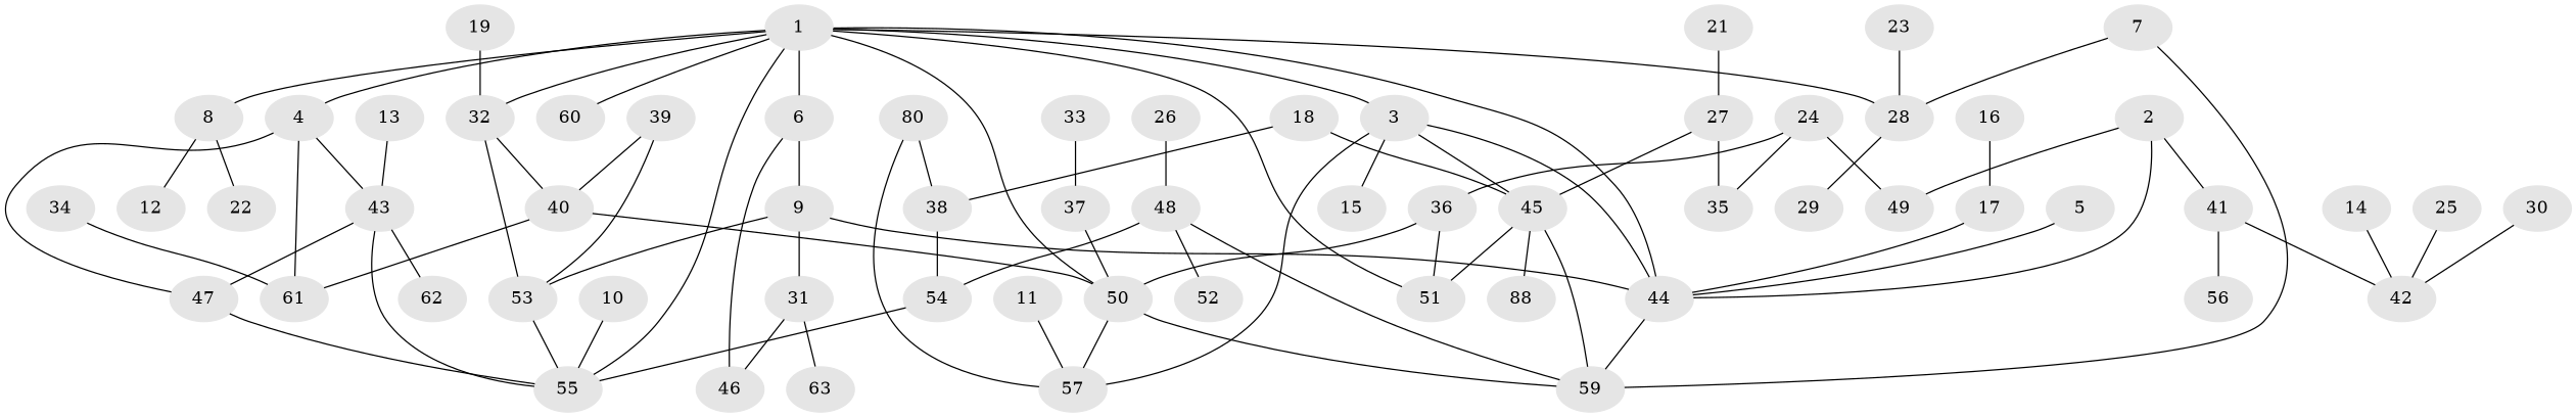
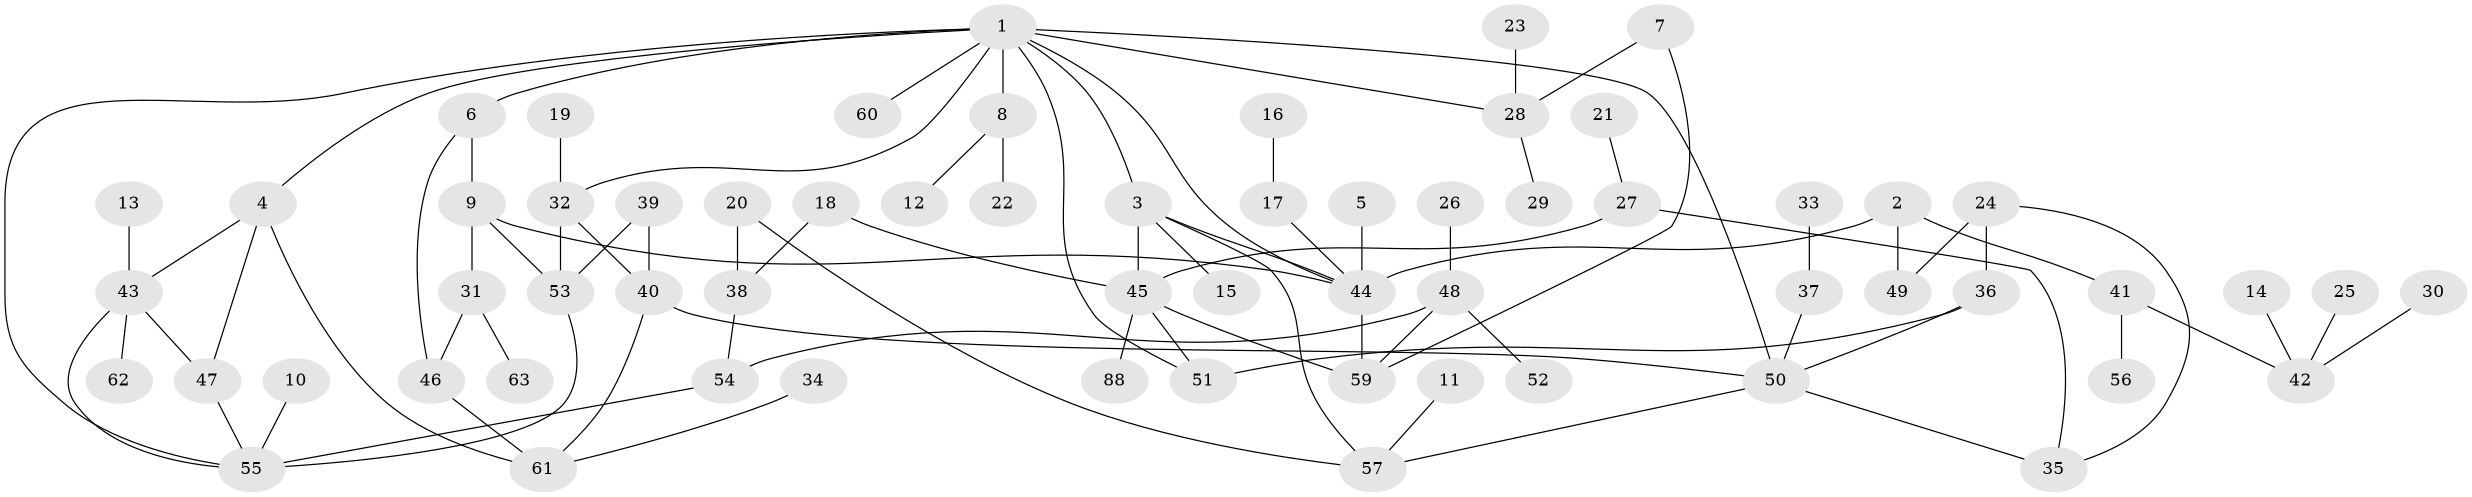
  graph {
    node [color=gray90 style=filled]
    edge [weight=1.0]
    1
    3
    4
    6
    8
    28
    32
    44
    50
    51
    55
    60
    15
    45
    57
    43
    47
    61
    9
    46
    12
    22
    29
    53
    40
    59
    2
    41
    49
    42
    56
    n32 [label=88]
    62
    5
    31
    7
    23
    63
    10
    11
    13
    14
    16
    17
    18
    38
    54
    19
-   20 [label=80]
+   20
    21
    27
    35
    24
    36
    25
    26
    48
    52
    30
    33
    37
    34
    39
    1 -- 3
    1 -- 4
    1 -- 6
    1 -- 8
    1 -- 28
    1 -- 32
    1 -- 44
    1 -- 50
    1 -- 51
    1 -- 55
    1 -- 60
    3 -- 44
    3 -- 15
    3 -- 45
    3 -- 57
    4 -- 43
    4 -- 47
    4 -- 61
    6 -- 9
    6 -- 46
    8 -- 12
    8 -- 22
    28 -- 29
    32 -- 53
    32 -- 40
    44 -- 59
    50 -- 57
-   50 -- 59
+   50 -- 35
    45 -- 51
    45 -- 59
    45 -- n32
    43 -- 55
    43 -- 47
    43 -- 62
    47 -- 55
    9 -- 44
    9 -- 53
    9 -- 31
+   46 -- 61
    53 -- 55
    40 -- 50
    40 -- 61
    2 -- 44
    2 -- 41
    2 -- 49
    41 -- 42
    41 -- 56
    5 -- 44
    31 -- 46
    31 -- 63
    7 -- 28
    7 -- 59
    23 -- 28
    10 -- 55
    11 -- 57
    13 -- 43
    14 -- 42
    16 -- 17
    17 -- 44
    18 -- 45
    18 -- 38
    38 -- 54
    54 -- 55
    19 -- 32
    20 -- 57
    20 -- 38
    21 -- 27
    27 -- 45
    27 -- 35
    24 -- 49
    24 -- 35
    24 -- 36
    36 -- 50
    36 -- 51
    25 -- 42
    26 -- 48
    48 -- 59
    48 -- 54
    48 -- 52
    30 -- 42
    33 -- 37
    37 -- 50
    34 -- 61
    39 -- 53
    39 -- 40
  }
